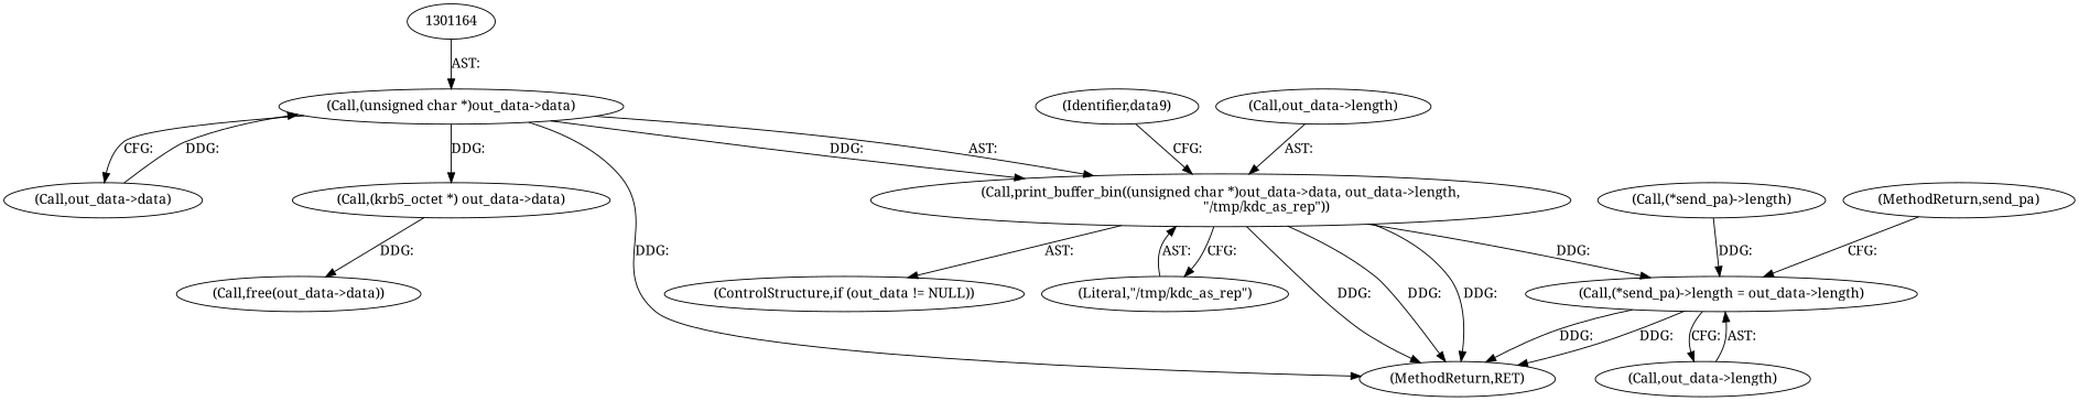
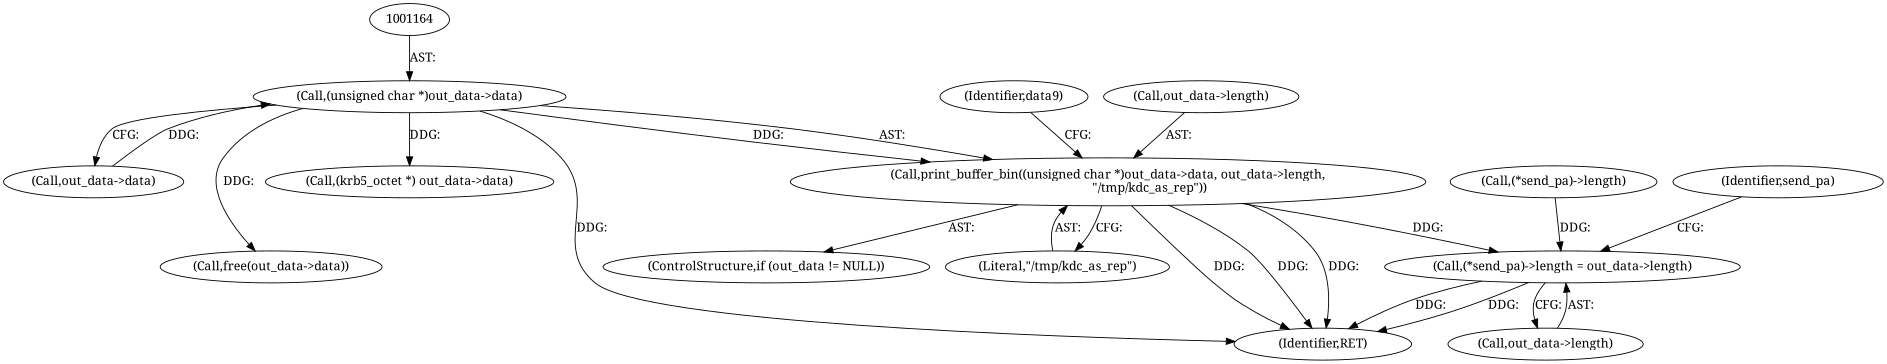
  digraph {
    fontname="Noto Serif"
    node [fontname="Noto Serif"]
    edge [fontname="Noto Serif"]
    n1 [label="(Call,(*send_pa)->length = out_data->length)"]
    n2 [label="(Call,out_data->length)"]
-   n3 [label="(MethodReturn,RET)"]
+   n3 [label="(Identifier,RET)"]
    n4 [label="(Call,print_buffer_bin((unsigned char *)out_data->data, out_data->length,\n                         \"/tmp/kdc_as_rep\"))"]
    n5 [label="(Literal,\"/tmp/kdc_as_rep\")"]
    n6 [label="(ControlStructure,if (out_data != NULL))"]
    n7 [label="(Call,(unsigned char *)out_data->data)"]
    n8 [label="(Call,out_data->data)"]
    n9 [label="(Call,free(out_data->data))"]
    n10 [label="(Call,(krb5_octet *) out_data->data)"]
    n11 [label="(Call,(*send_pa)->length)"]
    n12 [label="(Identifier,data9)"]
    n13 [label="(Call,out_data->length)"]
-   n14 [label="(MethodReturn,send_pa)"]
-   1001164 [label=1301164]
+   n14 [label="(Identifier,send_pa)"]
+   1001164
    n1 -> n2 [label="CFG: "]
    n1 -> n3 [label="DDG: "]
    n1 -> n3 [label="DDG: "]
    n2 -> n1 [label="AST: "]
    n4 -> n1 [label="DDG: "]
    n4 -> n3 [label="DDG: "]
    n4 -> n3 [label="DDG: "]
    n4 -> n3 [label="DDG: "]
    n4 -> n5 [label="CFG: "]
    n4 -> n6 [label="AST: "]
    n5 -> n4 [label="AST: "]
    n7 -> n3 [label="DDG: "]
    n7 -> n4 [label="AST: "]
    n7 -> n4 [label="DDG: "]
    n7 -> n8 [label="CFG: "]
-   n10 -> n9 [label="DDG: "]
+   n7 -> n9 [label="DDG: "]
    n7 -> n10 [label="DDG: "]
    n8 -> n7 [label="DDG: "]
    n11 -> n1 [label="DDG: "]
    n12 -> n4 [label="CFG: "]
    n13 -> n4 [label="AST: "]
    n14 -> n1 [label="CFG: "]
    1001164 -> n7 [label="AST: "]
  }
